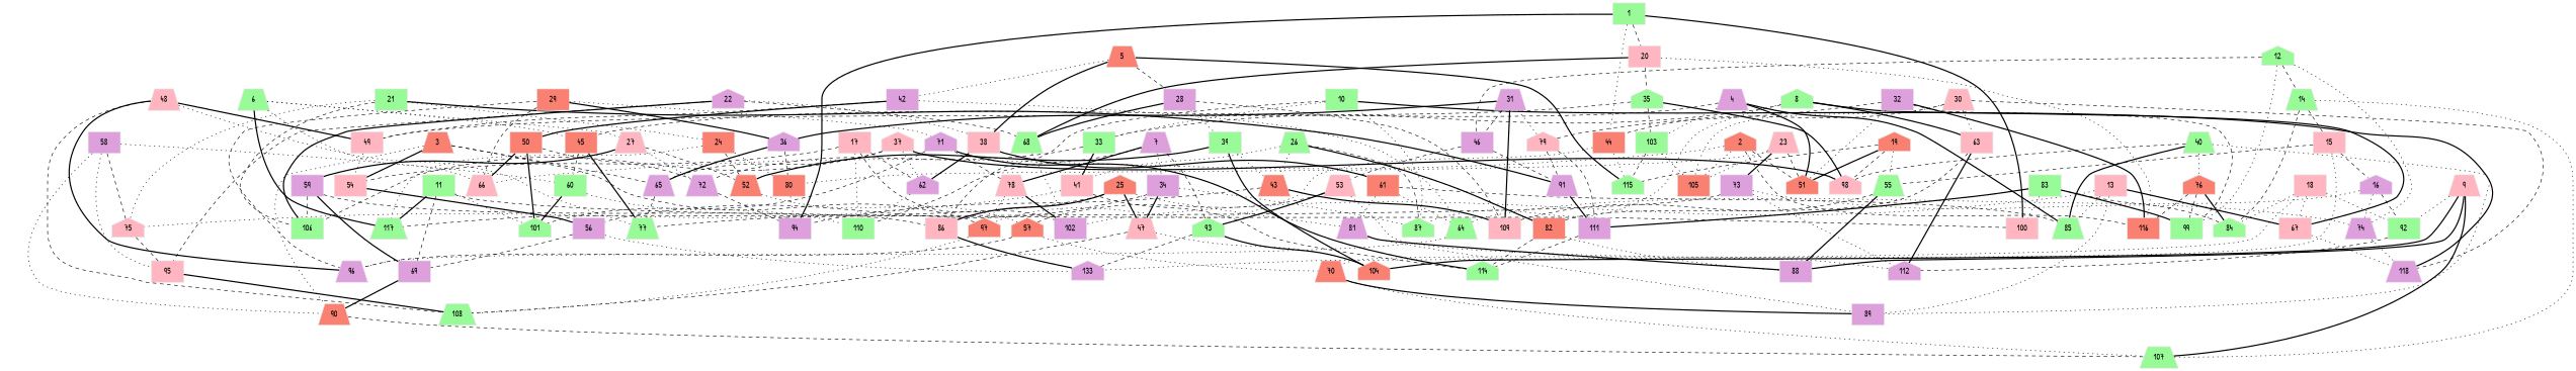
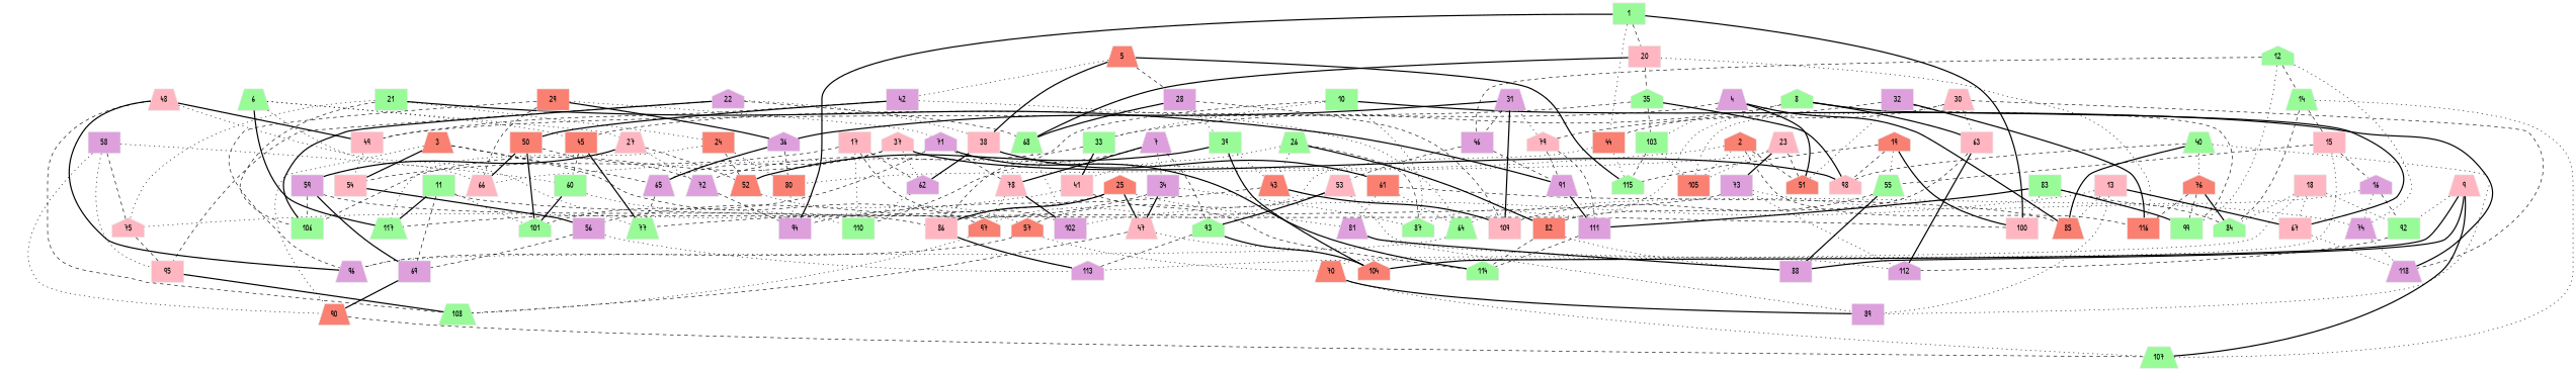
  graph {
    fontname="Patrick Hand"
    node [color=gray90 fillcolor=palegreen fontname="Patrick Hand" shape=box style=filled]
    edge [fontname="Patrick Hand" style=dotted]
    20 [fillcolor=lightpink]
    1
    44 [fillcolor=salmon]
    94 [fillcolor=plum]
    100 [fillcolor=lightpink]
    116 [fillcolor=salmon]
    35 [shape=house]
    68 [shape=trapezium]
    97 [fillcolor=salmon shape=house]
    115 [shape=house]
    2 [fillcolor=salmon shape=house]
    51 [fillcolor=salmon shape=house]
    66 [fillcolor=lightpink shape=trapezium]
    105 [fillcolor=salmon]
    3 [fillcolor=salmon shape=trapezium]
    54 [fillcolor=lightpink]
    65 [fillcolor=plum shape=trapezium]
    90 [fillcolor=salmon shape=trapezium]
    56 [fillcolor=plum]
    77 [shape=trapezium]
    107 [shape=trapezium]
    108 [shape=trapezium]
    4 [fillcolor=plum shape=trapezium]
    45 [fillcolor=salmon]
-   85 [shape=trapezium]
+   85 [fillcolor=salmon shape=trapezium]
    103
    60
    5 [fillcolor=salmon shape=trapezium]
    28 [fillcolor=plum]
    38 [fillcolor=lightpink]
    42 [fillcolor=plum]
    39
    109 [fillcolor=lightpink]
    62 [fillcolor=plum shape=house]
    61 [fillcolor=salmon]
    64 [shape=trapezium]
    49 [fillcolor=lightpink]
    50 [fillcolor=salmon]
    6 [shape=trapezium]
    27 [fillcolor=lightpink shape=trapezium]
    117 [shape=trapezium]
    52 [fillcolor=salmon shape=trapezium]
    59 [fillcolor=plum]
    72 [fillcolor=plum shape=trapezium]
    7 [fillcolor=plum shape=trapezium]
    34 [fillcolor=plum]
    78 [fillcolor=lightpink shape=trapezium]
    93 [shape=house]
    110
    87 [shape=house]
    47 [fillcolor=lightpink shape=trapezium]
    102 [fillcolor=plum]
    104 [fillcolor=salmon shape=house]
-   113 [fillcolor=plum shape=house label=133]
+   113 [fillcolor=plum shape=house]
    8 [shape=house]
    33
    63 [fillcolor=lightpink]
    67 [fillcolor=lightpink]
    41 [fillcolor=lightpink]
    82 [fillcolor=salmon]
    112 [fillcolor=plum shape=house]
    118 [fillcolor=plum shape=trapezium]
    9 [fillcolor=lightpink shape=trapezium]
    88 [fillcolor=plum]
    92
    10
    86 [fillcolor=lightpink]
    11
    69 [fillcolor=plum]
    101 [shape=house]
    12 [shape=house]
    14 [shape=trapezium]
    46 [fillcolor=plum]
    74 [fillcolor=plum shape=trapezium]
    99
    15 [fillcolor=lightpink]
    84 [shape=house]
    91 [fillcolor=plum shape=trapezium]
    53 [fillcolor=lightpink shape=trapezium]
    13 [fillcolor=lightpink]
    89 [fillcolor=plum]
    16 [fillcolor=plum shape=house]
    55 [shape=trapezium]
    70 [fillcolor=salmon shape=trapezium]
    96 [fillcolor=plum shape=trapezium]
    17 [fillcolor=lightpink]
    18 [fillcolor=lightpink]
    19 [fillcolor=salmon shape=house]
    98 [fillcolor=lightpink shape=house]
    24 [fillcolor=salmon]
    21
    75 [fillcolor=lightpink shape=house]
    106
    80 [fillcolor=salmon]
    95 [fillcolor=lightpink]
    111 [fillcolor=plum]
    22 [fillcolor=plum shape=house]
    23 [fillcolor=lightpink shape=trapezium]
    73 [fillcolor=plum]
    57 [fillcolor=salmon shape=house]
    25 [fillcolor=salmon shape=house]
    81 [fillcolor=plum shape=trapezium]
    26 [shape=trapezium]
    43 [fillcolor=salmon shape=trapezium]
    114 [shape=house]
    29 [fillcolor=salmon]
    36 [fillcolor=plum shape=house]
    71 [fillcolor=plum shape=house]
    30 [fillcolor=lightpink shape=trapezium]
    31 [fillcolor=plum shape=trapezium]
    79 [fillcolor=lightpink shape=house]
    32 [fillcolor=plum]
    37 [fillcolor=lightpink shape=house]
    40 [shape=trapezium]
    76 [fillcolor=salmon shape=house]
    48 [fillcolor=lightpink shape=trapezium]
    58 [fillcolor=plum]
    83
    20 -- 116
    20 -- 35 [style=dashed]
    20 -- 68 [style=bold]
    1 -- 20 [style=dashed]
    1 -- 44
    1 -- 94 [style=bold]
    1 -- 100 [style=bold]
    44 -- 97
    44 -- 115
    35 -- 103 [style=dashed]
    35 -- 49 [style=dashed]
    35 -- 98 [style=bold]
    68 -- 102
    97 -- 108
    2 -- 116 [style=dashed]
    2 -- 51 [style=dashed]
    2 -- 66
    2 -- 105
    3 -- 97 [style=dashed]
    3 -- 54 [style=bold]
    3 -- 65 [style=dashed]
    3 -- 90
    54 -- 56 [style=bold]
    65 -- 77 [style=dashed]
    90 -- 107 [style=dashed]
    56 -- 113
    56 -- 69 [style=dashed]
    4 -- 51 [style=bold]
    4 -- 45 [style=dashed]
    4 -- 85 [style=bold]
    4 -- 103
    45 -- 77 [style=bold]
    45 -- 60 [style=dashed]
    103 -- 115 [style=dashed]
    103 -- 105
    60 -- 110
    60 -- 101 [style=bold]
    5 -- 115 [style=bold]
    5 -- 28 [style=dashed]
    5 -- 38 [style=bold]
    5 -- 42
    28 -- 68 [style=bold]
    28 -- 39
    28 -- 109 [style=dashed]
    38 -- 62 [style=bold]
    38 -- 61 [style=bold]
    42 -- 64
    42 -- 49 [style=dashed]
    42 -- 50 [style=bold]
    39 -- 52 [style=bold]
    39 -- 104 [style=bold]
    39 -- 43
    62 -- 110
    61 -- 85 [style=dashed]
    61 -- 64
    61 -- 81
    64 -- 96
    49 -- 54
    50 -- 66 [style=bold]
    50 -- 72 [style=dashed]
    50 -- 101 [style=bold]
    6 -- 66
    6 -- 45
    6 -- 27
    6 -- 117 [style=bold]
    27 -- 52 [style=dashed]
    27 -- 59 [style=bold]
    27 -- 72
    52 -- 57
    59 -- 86 [style=dashed]
    59 -- 69 [style=bold]
    59 -- 106 [style=dashed]
    72 -- 94 [style=dashed]
    7 -- 34
    7 -- 78 [style=bold]
    7 -- 93 [style=dashed]
    7 -- 110 [style=dashed]
    34 -- 56 [style=dashed]
    34 -- 87
    34 -- 47 [style=bold]
    78 -- 97
    78 -- 102 [style=bold]
    93 -- 104 [style=bold]
    93 -- 113 [style=dashed]
    47 -- 108 [style=dashed]
    47 -- 104
    8 -- 87
    8 -- 33 [style=dashed]
    8 -- 63 [style=bold]
    8 -- 67 [style=bold]
    33 -- 72 [style=dashed]
    33 -- 41 [style=bold]
    63 -- 82 [style=dashed]
    63 -- 112 [style=bold]
    67 -- 118
    41 -- 75
    41 -- 114 [style=dashed]
    82 -- 88
    82 -- 114 [style=dashed]
    9 -- 107 [style=bold]
    9 -- 104 [style=bold]
    9 -- 88 [style=bold]
    9 -- 92
    92 -- 112 [style=dashed]
    10 -- 87
    10 -- 33
    10 -- 118 [style=bold]
    10 -- 86 [style=dashed]
    86 -- 113 [style=bold]
    11 -- 100 [style=dashed]
    11 -- 117 [style=bold]
    11 -- 69 [style=dashed]
    11 -- 101
    69 -- 90 [style=bold]
    12 -- 14 [style=dashed]
    12 -- 46 [style=dashed]
    12 -- 74
    12 -- 99
    14 -- 107
    14 -- 15 [style=dashed]
    14 -- 84 [style=dashed]
    46 -- 91 [style=dashed]
    46 -- 53 [style=dashed]
    74 -- 118
    15 -- 16 [style=dashed]
    15 -- 55 [style=dashed]
    15 -- 70
    91 -- 111 [style=bold]
    53 -- 93 [style=bold]
    53 -- 112
    53 -- 57 [style=dashed]
    13 -- 85
    13 -- 102
    13 -- 67 [style=bold]
    13 -- 89
    16 -- 64
    16 -- 92 [style=dashed]
    16 -- 74
    55 -- 109 [style=dashed]
    55 -- 88 [style=bold]
    70 -- 107
    70 -- 89 [style=bold]
    17 -- 54 [style=dashed]
    17 -- 62 [style=dashed]
    17 -- 110
    17 -- 102 [style=dashed]
    18 -- 113
    18 -- 67
    18 -- 92
    18 -- 84
-   19 -- 51 [style=bold]
+   19 -- 100 [style=bold]
    19 -- 115 [style=dashed]
    19 -- 55
    19 -- 98 [style=dashed]
    24 -- 117
    24 -- 52 [style=dashed]
    24 -- 80
    21 -- 91 [style=bold]
    21 -- 24
    21 -- 75
    21 -- 106 [style=dashed]
    75 -- 95 [style=dashed]
    80 -- 94
    95 -- 108 [style=bold]
    111 -- 114 [style=dashed]
    22 -- 68 [style=dashed]
    22 -- 38
    22 -- 106 [style=bold]
    22 -- 95 [style=dashed]
    23 -- 51 [style=dashed]
    23 -- 105
    23 -- 80
    23 -- 73 [style=bold]
    73 -- 77 [style=dashed]
    73 -- 112
    73 -- 74
    57 -- 70
    57 -- 96 [style=dashed]
    25 -- 117 [style=dashed]
    25 -- 47 [style=bold]
    25 -- 86 [style=bold]
    25 -- 81
    81 -- 88 [style=bold]
    81 -- 89
    26 -- 87 [style=dashed]
    26 -- 41
    26 -- 82 [style=bold]
    26 -- 43
    43 -- 94 [style=dashed]
    43 -- 109 [style=bold]
    29 -- 66 [style=dashed]
    29 -- 96 [style=dashed]
    29 -- 36 [style=bold]
    29 -- 71
    36 -- 65 [style=bold]
    36 -- 80 [style=dashed]
    71 -- 78 [style=dashed]
    71 -- 101 [style=dashed]
    71 -- 114 [style=bold]
    30 -- 44 [style=dashed]
    30 -- 105
    30 -- 63
    30 -- 118 [style=dashed]
    31 -- 109 [style=bold]
    31 -- 46 [style=dashed]
    31 -- 36 [style=bold]
    31 -- 79
    79 -- 91 [style=dashed]
    79 -- 111 [style=dashed]
    32 -- 116 [style=bold]
    32 -- 51
    32 -- 99 [style=dashed]
    32 -- 79 [style=dashed]
    37 -- 65 [style=dashed]
    37 -- 62
    37 -- 98 [style=bold]
    37 -- 106 [style=dashed]
    40 -- 85 [style=bold]
    40 -- 89
    40 -- 98 [style=dashed]
    40 -- 76
    76 -- 116 [style=dashed]
    76 -- 99 [style=dashed]
    76 -- 84 [style=bold]
    48 -- 77
    48 -- 108 [style=dashed]
    48 -- 49 [style=bold]
    48 -- 96 [style=bold]
    58 -- 90
    58 -- 60
    58 -- 75 [style=dashed]
    58 -- 95
    83 -- 100
    83 -- 99 [style=bold]
    83 -- 84 [style=dashed]
    83 -- 111 [style=bold]
  }
